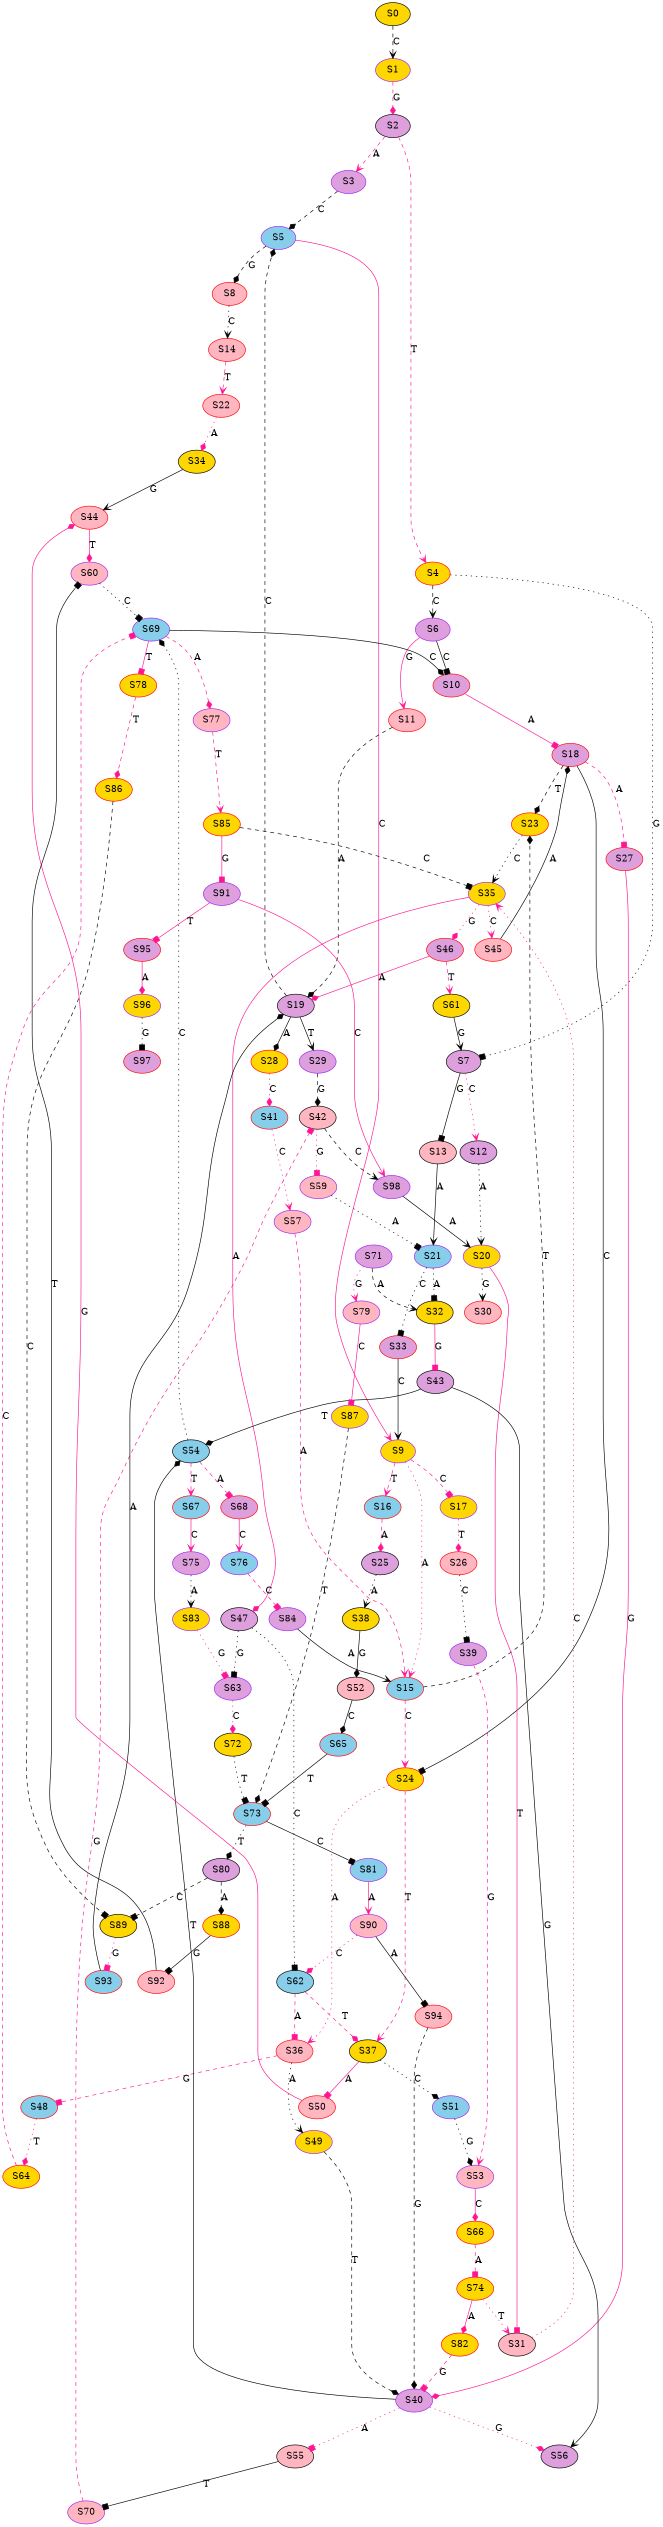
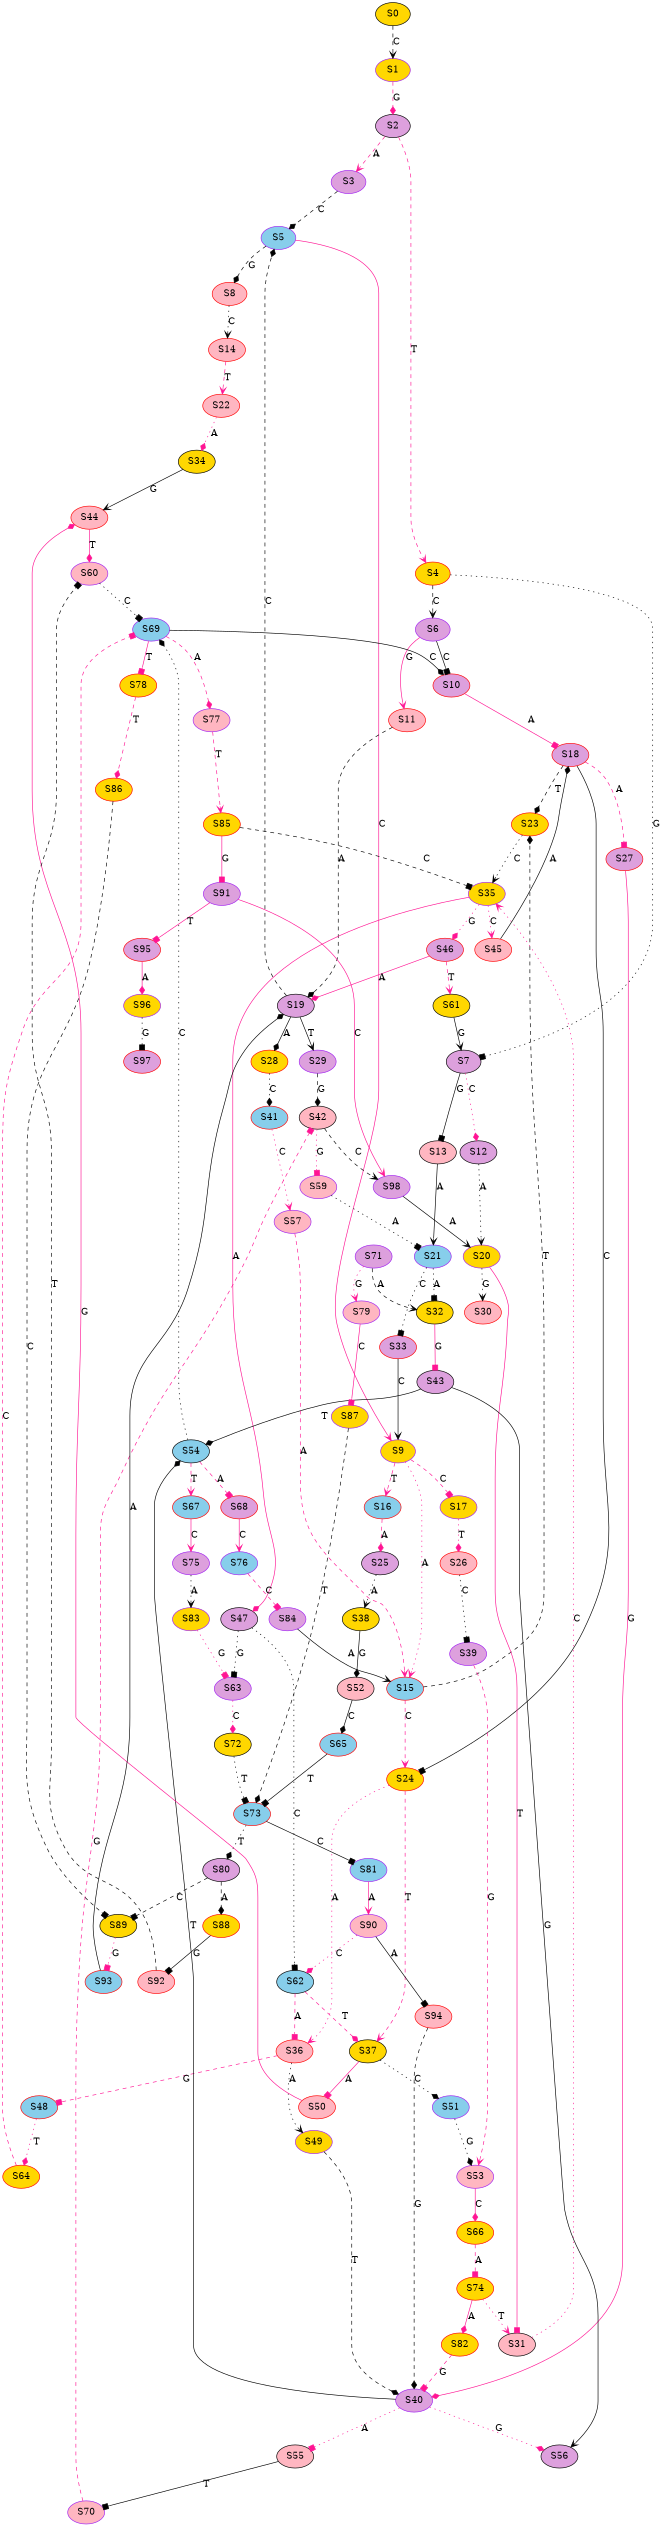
  strict digraph {
    node [color=red fillcolor=gold style=filled]
    edge [arrowhead=diamond color=deeppink style=solid]
    S0 [color=black]
    S1 [color=purple]
    S2 [color=black fillcolor=plum]
    S3 [color=purple fillcolor=plum]
    S4
    S5 [color=purple fillcolor=skyblue]
    S6 [color=purple fillcolor=plum]
    S7 [color=black fillcolor=plum]
    S8 [fillcolor=lightpink]
    S9 [color=purple]
    S10 [fillcolor=plum]
    S11 [fillcolor=lightpink]
    S12 [color=black fillcolor=plum]
    S13 [color=black fillcolor=lightpink]
    S14 [fillcolor=lightpink]
    S15 [fillcolor=skyblue]
    S16 [fillcolor=skyblue]
    S17 [color=purple]
    S18 [fillcolor=plum]
    S19 [color=black fillcolor=plum]
    S20 [color=purple]
    S21 [color=purple fillcolor=skyblue]
    S22 [fillcolor=lightpink]
    S23
    S24
    S25 [color=black fillcolor=plum]
    S26 [fillcolor=lightpink]
    S27 [fillcolor=plum]
    S28
    S29 [color=purple fillcolor=plum]
    S30 [fillcolor=lightpink]
    S31 [color=black fillcolor=lightpink]
    S32 [color=black]
    S33 [fillcolor=plum]
    S34 [color=black]
    S35 [color=purple]
    S36 [fillcolor=lightpink]
    S37 [color=black]
    S38 [color=black]
    S39 [color=purple fillcolor=plum]
    S40 [color=purple fillcolor=plum]
    S41 [fillcolor=skyblue]
    S42 [color=black fillcolor=lightpink]
    S43 [color=black fillcolor=plum]
    S44 [fillcolor=lightpink]
    S45 [fillcolor=lightpink]
    S46 [fillcolor=plum]
    S47 [color=black fillcolor=plum]
    S48 [fillcolor=skyblue]
    S49 [color=purple]
    S50 [fillcolor=lightpink]
    S51 [color=purple fillcolor=skyblue]
    S52 [color=black fillcolor=lightpink]
    S53 [color=purple fillcolor=lightpink]
    S54 [color=black fillcolor=skyblue]
    S55 [color=black fillcolor=lightpink]
    S56 [color=black fillcolor=plum]
    S57 [color=purple fillcolor=lightpink]
    n59 [color=purple fillcolor=plum label=S98]
    S59 [color=purple fillcolor=lightpink]
    S60 [color=purple fillcolor=lightpink]
    S61 [color=black]
    S62 [color=black fillcolor=skyblue]
    S63 [color=purple fillcolor=plum]
    S64
    S65 [fillcolor=skyblue]
    S66
    S67 [fillcolor=skyblue]
    S68 [fillcolor=plum]
    S69 [color=purple fillcolor=skyblue]
    S70 [color=purple fillcolor=lightpink]
    S72 [color=black]
    S73 [fillcolor=skyblue]
    S74
    S75 [color=purple fillcolor=plum]
    S76 [color=purple fillcolor=skyblue]
    S77 [color=purple fillcolor=lightpink]
    S78
    S71 [color=purple fillcolor=plum]
    S79 [color=purple fillcolor=lightpink]
    S80 [color=black fillcolor=plum]
    S81 [color=purple fillcolor=skyblue]
    S82
    S83 [color=purple]
    S84 [color=purple fillcolor=plum]
    S85
    S86
    S87 [color=purple]
    S88
    S89 [color=black]
    S90 [color=purple fillcolor=lightpink]
    S91 [color=purple fillcolor=plum]
    S92 [fillcolor=lightpink]
    S93 [fillcolor=skyblue]
    S94 [fillcolor=lightpink]
    S95 [fillcolor=plum]
    S96 [color=purple]
    S97 [fillcolor=plum]
    S0 -> S1 [arrowhead=vee color=black label=C style=dashed]
    S1 -> S2 [label=G style=dashed]
    S2 -> S3 [arrowhead=vee label=A style=dashed]
    S2 -> S4 [arrowhead=vee label=T style=dashed]
    S3 -> S5 [color=black label=C style=dashed]
    S4 -> S6 [arrowhead=vee color=black label=C style=dashed]
    S4 -> S7 [arrowhead=box color=black label=G style=dotted]
    S5 -> S8 [color=black label=G style=dashed]
    S5 -> S9 [arrowhead=vee label=C]
    S6 -> S10 [arrowhead=box color=black label=C]
    S6 -> S11 [arrowhead=vee label=G]
-   S7 -> S12 [arrowhead=vee label=C style=dotted]
+   S7 -> S12 [label=C style=dotted]
    S7 -> S13 [arrowhead=box color=black label=G]
    S8 -> S14 [arrowhead=vee color=black label=C style=dotted]
    S9 -> S15 [arrowhead=vee label=A style=dotted]
    S9 -> S16 [arrowhead=vee label=T style=dashed]
    S9 -> S17 [arrowhead=box label=C style=dashed]
    S10 -> S18 [arrowhead=box label=A]
    S11 -> S19 [color=black label=A style=dashed]
    S12 -> S20 [arrowhead=vee color=black label=A style=dotted]
    S13 -> S21 [arrowhead=vee color=black label=A]
    S14 -> S22 [arrowhead=vee label=T style=dashed]
    S15 -> S23 [color=black label=T style=dashed]
    S15 -> S24 [arrowhead=vee label=C style=dashed]
    S16 -> S25 [label=A style=dashed]
    S17 -> S26 [label=T style=dotted]
    S18 -> S23 [color=black label=T style=dashed]
    S18 -> S24 [arrowhead=box color=black label=C]
    S18 -> S27 [arrowhead=box label=A style=dashed]
    S19 -> S5 [color=black label=C style=dashed]
    S19 -> S28 [color=black label=A]
    S19 -> S29 [arrowhead=vee color=black label=T]
    S20 -> S30 [arrowhead=vee color=black label=G style=dotted]
    S20 -> S31 [arrowhead=box label=T]
    S21 -> S32 [arrowhead=box color=black label=A style=dotted]
    S21 -> S33 [arrowhead=box color=black label=C style=dotted]
    S22 -> S34 [label=A style=dotted]
    S23 -> S35 [arrowhead=vee color=black label=C style=dotted]
    S24 -> S36 [arrowhead=vee label=A style=dotted]
    S24 -> S37 [arrowhead=vee label=T style=dashed]
    S25 -> S38 [arrowhead=vee color=black label=A style=dotted]
    S26 -> S39 [arrowhead=box color=black label=C style=dotted]
    S27 -> S40 [label=G]
-   S28 -> S41 [label=C style=dotted]
+   S28 -> S41 [color=black label=C style=dotted]
    S29 -> S42 [color=black label=G style=dashed]
    S31 -> S35 [arrowhead=vee label=C style=dotted]
    S32 -> S43 [arrowhead=box label=G]
    S33 -> S9 [arrowhead=vee color=black label=C]
    S34 -> S44 [arrowhead=vee color=black label=G]
    S35 -> S45 [arrowhead=vee label=C style=dotted]
    S35 -> S46 [label=G style=dotted]
    S35 -> S47 [label=A]
    S36 -> S48 [arrowhead=box label=G style=dashed]
    S36 -> S49 [arrowhead=vee color=black label=A style=dotted]
    S37 -> S50 [arrowhead=box label=A]
    S37 -> S51 [color=black label=C style=dotted]
    S38 -> S52 [color=black label=G]
    S39 -> S53 [arrowhead=vee label=G style=dashed]
    S40 -> S54 [color=black label=T]
    S40 -> S55 [arrowhead=box label=A style=dotted]
    S40 -> S56 [label=G style=dotted]
    S41 -> S57 [arrowhead=vee label=C style=dotted]
    S42 -> n59 [arrowhead=vee color=black label=C style=dashed]
    S42 -> S59 [arrowhead=box label=G style=dotted]
    S43 -> S54 [color=black label=T]
    S43 -> S56 [arrowhead=vee color=black label=G]
    S44 -> S60 [label=T]
    S45 -> S18 [color=black label=A]
    S46 -> S19 [label=A]
    S46 -> S61 [arrowhead=vee label=T style=dashed]
    S47 -> S62 [arrowhead=box color=black label=C style=dotted]
    S47 -> S63 [arrowhead=box color=black label=G style=dotted]
    S48 -> S64 [label=T style=dotted]
    S49 -> S40 [color=black label=T style=dashed]
    S50 -> S44 [label=G]
    S51 -> S53 [color=black label=G style=dotted]
    S52 -> S65 [color=black label=C]
    S53 -> S66 [label=C]
    S54 -> S67 [arrowhead=vee label=T style=dashed]
    S54 -> S68 [arrowhead=box label=A style=dashed]
    S54 -> S69 [color=black label=C style=dotted]
    S55 -> S70 [arrowhead=box color=black label=T]
    S57 -> S15 [arrowhead=vee label=A style=dashed]
    n59 -> S20 [arrowhead=vee color=black label=A]
    S59 -> S21 [arrowhead=box color=black label=A style=dotted]
    S60 -> S69 [arrowhead=box color=black label=C style=dotted]
    S61 -> S7 [arrowhead=vee color=black label=G]
    S62 -> S36 [arrowhead=box label=A style=dashed]
    S62 -> S37 [label=T style=dashed]
    S63 -> S72 [label=C style=dotted]
    S64 -> S69 [arrowhead=box label=C style=dashed]
    S65 -> S73 [arrowhead=box color=black label=T]
    S66 -> S74 [arrowhead=box label=A style=dashed]
    S67 -> S75 [arrowhead=vee label=C]
    S68 -> S76 [arrowhead=vee label=C]
    S69 -> S10 [color=black label=C]
    S69 -> S77 [label=A style=dashed]
    S69 -> S78 [arrowhead=box label=T]
    S70 -> S42 [arrowhead=box label=G style=dashed]
    S72 -> S73 [arrowhead=box color=black label=T style=dotted]
    S73 -> S80 [color=black label=T style=dotted]
    S73 -> S81 [arrowhead=box color=black label=C]
    S74 -> S31 [arrowhead=vee label=T style=dotted]
    S74 -> S82 [label=A]
    S75 -> S83 [arrowhead=vee color=black label=A style=dotted]
    S76 -> S84 [arrowhead=box label=C style=dashed]
    S77 -> S85 [arrowhead=vee label=T style=dashed]
    S78 -> S86 [label=T style=dashed]
    S71 -> S32 [arrowhead=vee color=black label=A style=dashed]
    S71 -> S79 [arrowhead=vee label=G style=dotted]
    S79 -> S87 [arrowhead=box label=C]
    S80 -> S88 [color=black label=A style=dashed]
    S80 -> S89 [arrowhead=box color=black label=C style=dashed]
    S81 -> S90 [arrowhead=vee label=A]
    S82 -> S40 [arrowhead=box label=G style=dashed]
    S83 -> S63 [arrowhead=box label=G style=dotted]
    S84 -> S15 [arrowhead=vee color=black label=A]
    S85 -> S35 [arrowhead=box color=black label=C style=dashed]
    S85 -> S91 [arrowhead=box label=G]
    S86 -> S89 [arrowhead=box color=black label=C style=dashed]
    S87 -> S73 [color=black label=T style=dashed]
    S88 -> S92 [arrowhead=box color=black label=G]
    S89 -> S93 [arrowhead=box label=G style=dotted]
    S90 -> S62 [label=C style=dotted]
    S90 -> S94 [arrowhead=box color=black label=A]
    S91 -> n59 [arrowhead=vee label=C]
    S91 -> S95 [arrowhead=box label=T]
-   S92 -> S60 [arrowhead=box color=black label=T]
+   S92 -> S60 [arrowhead=box color=black label=T style=dashed]
    S93 -> S19 [color=black label=A]
    S94 -> S40 [color=black label=G style=dashed]
    S95 -> S96 [label=A]
    S96 -> S97 [arrowhead=box color=black label=G style=dotted]
  }
